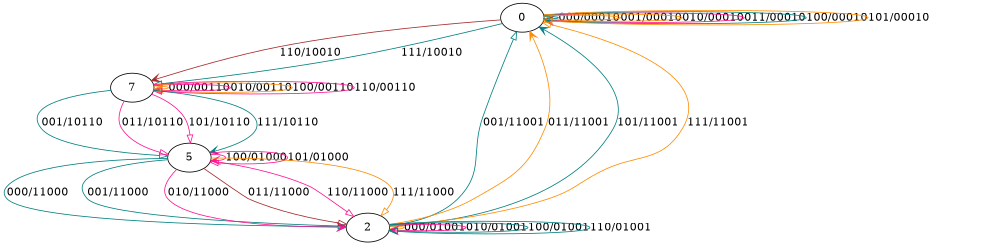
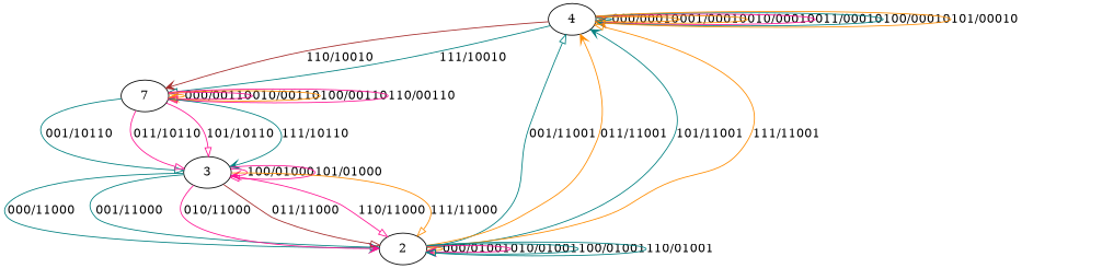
  digraph {
    edge [arrowhead=onormal color=teal]
-   0
+   0 [label=4]
    n2 [label=7]
-   3 [label=5]
+   3
    2
    0 -> 0 [label="000/00010"]
    0 -> 0 [arrowhead=vee color=darkorange label="001/00010"]
    0 -> 0 [color=darkorange label="010/00010"]
    0 -> 0 [arrowhead=vee color=deeppink label="011/00010"]
    0 -> 0 [arrowhead=vee label="100/00010"]
    0 -> 0 [color=darkorange label="101/00010"]
    0 -> n2 [arrowhead=vee color=brown label="110/10010"]
    0 -> n2 [label="111/10010"]
    n2 -> n2 [arrowhead=vee color=darkorange label="000/00110"]
    n2 -> n2 [color=deeppink label="010/00110"]
    n2 -> n2 [color=darkorange label="100/00110"]
    n2 -> n2 [color=deeppink label="110/00110"]
    n2 -> 3 [label="001/10110"]
    n2 -> 3 [color=deeppink label="011/10110"]
    n2 -> 3 [color=deeppink label="101/10110"]
    n2 -> 3 [arrowhead=vee label="111/10110"]
    3 -> 3 [arrowhead=vee color=deeppink label="100/01000"]
    3 -> 3 [color=deeppink label="101/01000"]
    3 -> 2 [arrowhead=vee label="000/11000"]
    3 -> 2 [label="001/11000"]
    3 -> 2 [arrowhead=vee color=deeppink label="010/11000"]
    3 -> 2 [color=brown label="011/11000"]
    3 -> 2 [color=deeppink label="110/11000"]
    3 -> 2 [color=darkorange label="111/11000"]
    2 -> 0 [label="001/11001"]
    2 -> 0 [arrowhead=vee color=darkorange label="011/11001"]
    2 -> 0 [arrowhead=vee label="101/11001"]
    2 -> 0 [color=darkorange label="111/11001"]
    2 -> 2 [color=darkorange label="000/01001"]
    2 -> 2 [arrowhead=vee color=deeppink label="010/01001"]
    2 -> 2 [label="100/01001"]
    2 -> 2 [label="110/01001"]
  }
